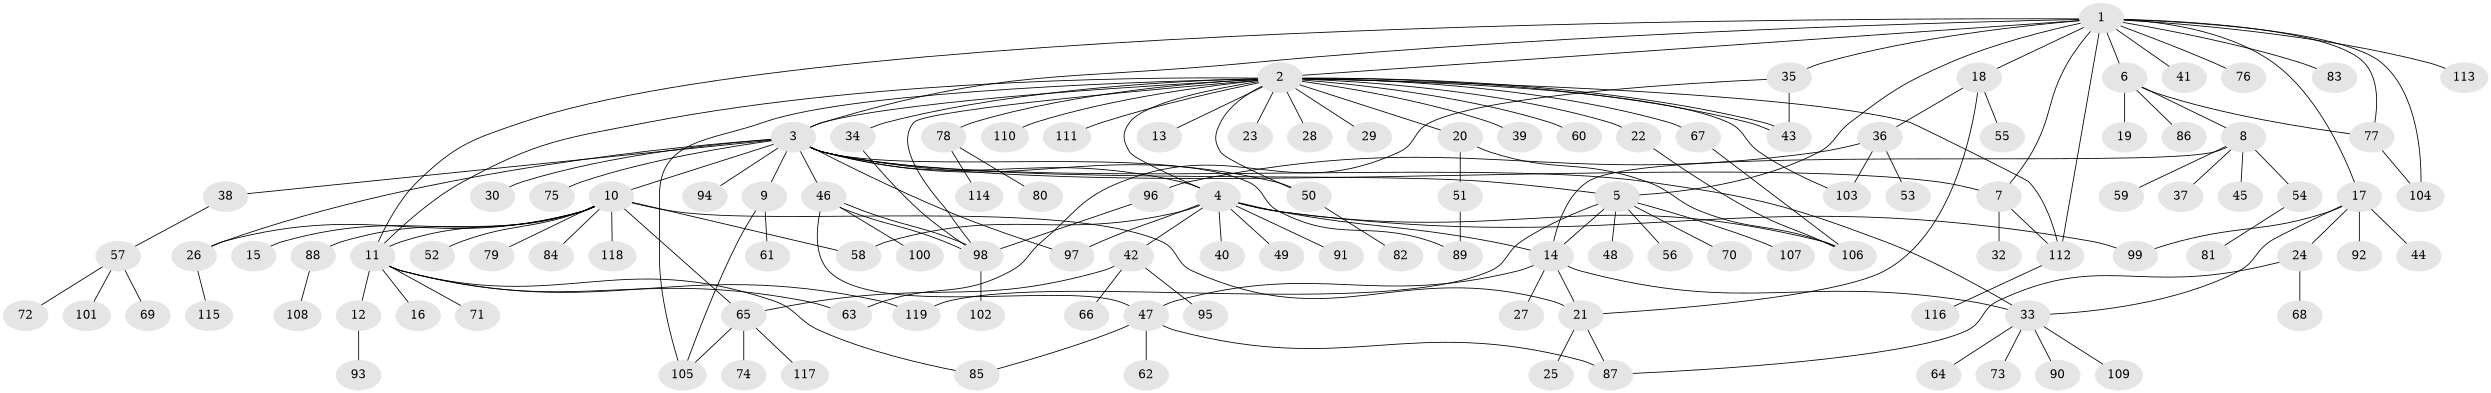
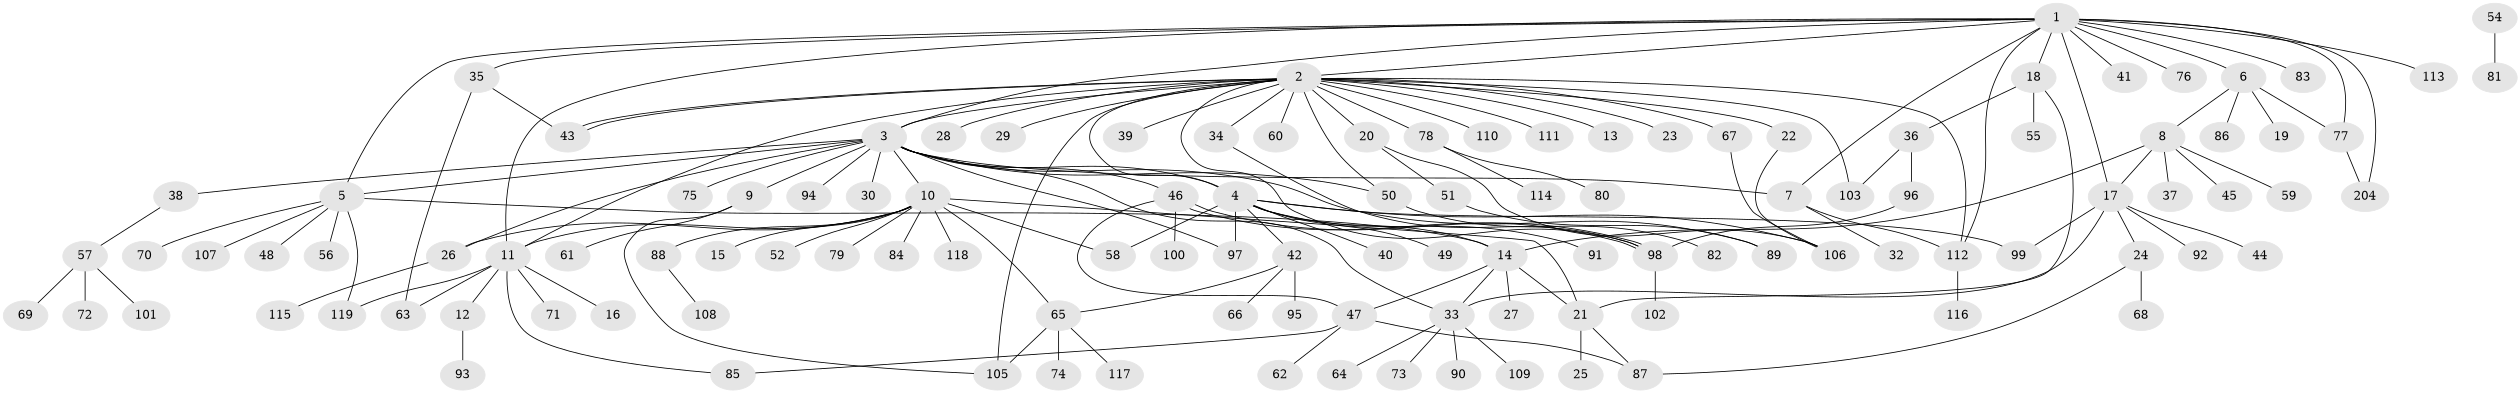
  graph {
    node [color=gray90 style=filled]
    1
    2
    3
    5
    6
    7
    11
    17
    18
    35
    41
    76
    77
    83
-   104
+   104 [label=204]
    112
    113
    4
    13
    20
    22
    23
    28
    29
    34
    39
    43
    50
    60
    67
    78
    98
    103
    105
    110
    111
    9
    10
    26
    30
    33
    38
    46
    75
    89
    94
    97
    14
    48
    56
    70
    107
    119
    8
    19
    86
    32
    12
    16
    63
    71
    85
    99
    24
    44
    92
    21
    36
    55
    116
    40
    42
    49
    58
    91
    106
    51
    82
    80
    114
    102
    61
    15
    52
    65
    79
    84
    88
    118
    27
    47
    115
    64
    73
    90
    109
    57
    100
    66
    95
    37
    45
    54
    59
    81
    25
    87
    74
    117
    108
    93
    62
    68
-   53
    96
    69
    72
    101
    1 -- 2
    1 -- 3
    1 -- 5
    1 -- 6
    1 -- 7
    1 -- 11
    1 -- 17
    1 -- 18
    1 -- 35
    1 -- 41
    1 -- 76
    1 -- 77
    1 -- 83
    1 -- 104
    1 -- 112
    1 -- 113
    2 -- 3
    2 -- 11
    2 -- 112
    2 -- 4
    2 -- 13
    2 -- 20
    2 -- 22
    2 -- 23
    2 -- 28
    2 -- 29
    2 -- 34
    2 -- 39
    2 -- 43
    2 -- 43
    2 -- 50
    2 -- 60
    2 -- 67
    2 -- 78
    2 -- 98
    2 -- 103
    2 -- 105
    2 -- 110
    2 -- 111
    3 -- 5
    3 -- 7
    3 -- 4
    3 -- 50
    3 -- 9
    3 -- 10
    3 -- 26
    3 -- 30
    3 -- 33
    3 -- 38
    3 -- 46
    3 -- 75
    3 -- 89
    3 -- 94
    3 -- 97
    5 -- 14
    5 -- 48
    5 -- 56
    5 -- 70
    5 -- 107
    5 -- 119
    6 -- 77
    6 -- 8
    6 -- 19
    6 -- 86
    7 -- 112
    7 -- 32
    11 -- 119
    11 -- 12
    11 -- 16
    11 -- 63
    11 -- 71
    11 -- 85
    17 -- 33
    17 -- 99
    17 -- 24
    17 -- 44
    17 -- 92
    18 -- 21
    18 -- 36
    18 -- 55
    35 -- 43
    35 -- 63
    77 -- 104
    112 -- 116
    4 -- 97
    4 -- 14
    4 -- 99
    4 -- 40
    4 -- 42
    4 -- 49
    4 -- 58
    4 -- 91
    4 -- 106
    20 -- 106
    20 -- 51
    22 -- 106
    34 -- 98
    50 -- 82
    67 -- 106
    78 -- 80
    78 -- 114
    98 -- 102
    9 -- 105
    9 -- 61
    10 -- 11
    10 -- 26
    10 -- 21
    10 -- 58
    10 -- 15
    10 -- 52
    10 -- 65
    10 -- 79
    10 -- 84
    10 -- 88
    10 -- 118
    26 -- 115
    33 -- 64
    33 -- 73
    33 -- 90
    33 -- 109
    38 -- 57
    46 -- 98
    46 -- 98
    46 -- 47
    46 -- 100
    14 -- 33
    14 -- 21
    14 -- 27
    14 -- 47
    8 -- 14
    8 -- 37
    8 -- 45
-   8 -- 54
+   8 -- 17
    8 -- 59
    12 -- 93
    24 -- 87
    24 -- 68
    21 -- 25
    21 -- 87
    36 -- 103
-   36 -- 53
    36 -- 96
    42 -- 65
    42 -- 66
    42 -- 95
    51 -- 89
    65 -- 105
    65 -- 74
    65 -- 117
    88 -- 108
    47 -- 85
    47 -- 87
    47 -- 62
    57 -- 69
    57 -- 72
    57 -- 101
    54 -- 81
    96 -- 98
  }
